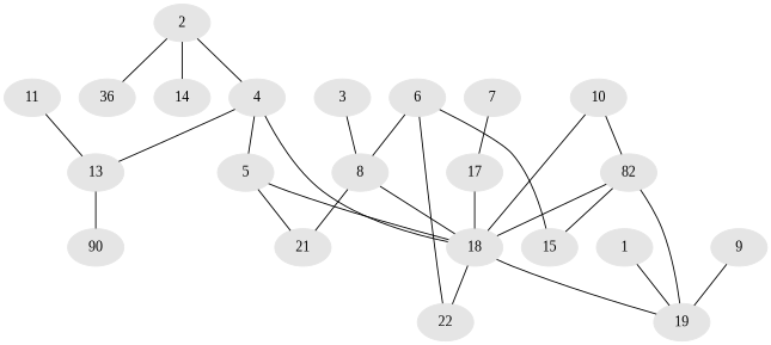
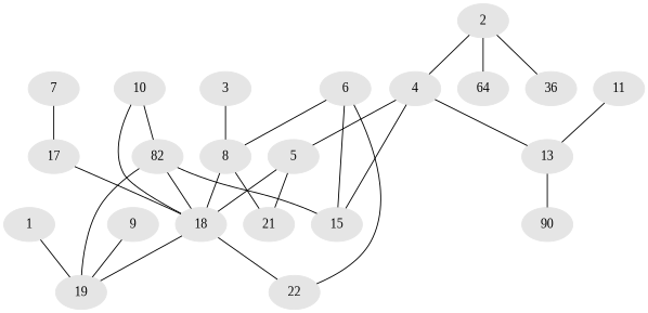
  graph {
    fontname="Liberation Serif"
    node [color=gray90 fontname="Liberation Serif" style=filled]
    edge [fontname="Liberation Serif" weight=1.0]
    1
    19
    2
    4
-   14
+   14 [label=64]
    n6 [label=36]
    5
    13
    18
    3
    8
    21
    n13 [label=90]
    22
    6
    15
    7
    17
    10
    n20 [label=82]
    9
    11
    1 -- 19
    2 -- 4
    2 -- 14
    2 -- n6
    4 -- 5
    4 -- 13
-   4 -- 18
+   4 -- 15
    5 -- 18 [weight=2.0]
    5 -- 21
    13 -- n13
    18 -- 19
    18 -- 22
    3 -- 8
    8 -- 18
    8 -- 21
    6 -- 8
    6 -- 22
    6 -- 15
    7 -- 17
    17 -- 18
    10 -- 18
    10 -- n20
    n20 -- 19 [weight=2.0]
    n20 -- 18
    n20 -- 15
    9 -- 19
    11 -- 13
  }
